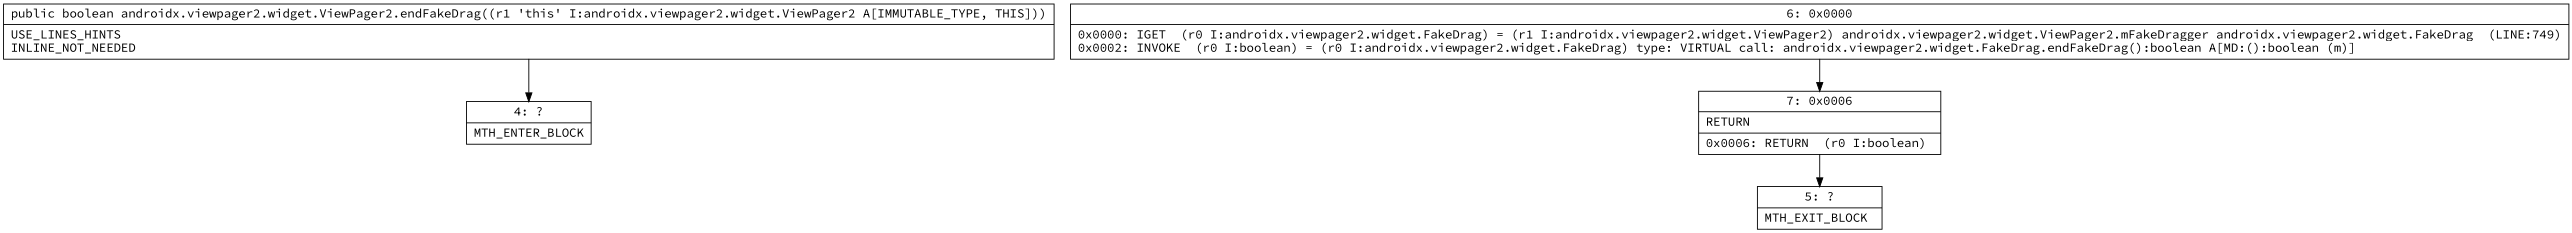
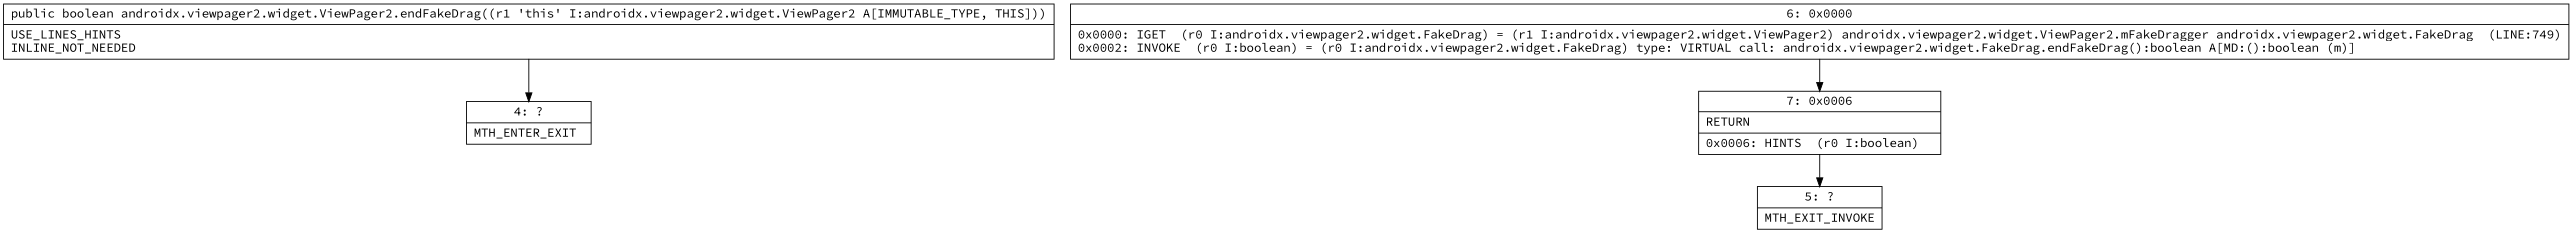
  digraph {
    fontname="Source Code Pro"
    node [fontname="Source Code Pro" shape=record]
    edge [fontname="Source Code Pro"]
-   n1 [label="{4\:\ ?|MTH_ENTER_BLOCK\l}"]
+   n1 [label="{4\:\ ?|MTH_ENTER_EXIT\l}"]
    n2 [label="{6\:\ 0x0000|0x0000: IGET  (r0 I:androidx.viewpager2.widget.FakeDrag) = (r1 I:androidx.viewpager2.widget.ViewPager2) androidx.viewpager2.widget.ViewPager2.mFakeDragger androidx.viewpager2.widget.FakeDrag  (LINE:749)\l0x0002: INVOKE  (r0 I:boolean) = (r0 I:androidx.viewpager2.widget.FakeDrag) type: VIRTUAL call: androidx.viewpager2.widget.FakeDrag.endFakeDrag():boolean A[MD:():boolean (m)]\l}"]
-   n3 [label="{7\:\ 0x0006|RETURN\l|0x0006: RETURN  (r0 I:boolean) \l}"]
-   n4 [label="{5\:\ ?|MTH_EXIT_BLOCK\l}"]
+   n3 [label="{7\:\ 0x0006|RETURN\l|0x0006: HINTS  (r0 I:boolean) \l}"]
+   n4 [label="{5\:\ ?|MTH_EXIT_INVOKE\l}"]
    n5 [label="{public boolean androidx.viewpager2.widget.ViewPager2.endFakeDrag((r1 'this' I:androidx.viewpager2.widget.ViewPager2 A[IMMUTABLE_TYPE, THIS]))  | USE_LINES_HINTS\lINLINE_NOT_NEEDED\l}"]
    n2 -> n3
    n3 -> n4
    n5 -> n1
  }
